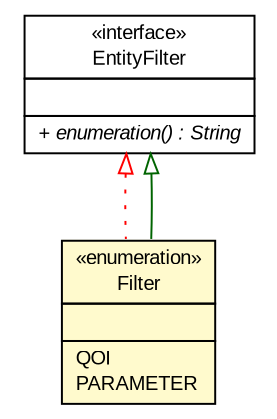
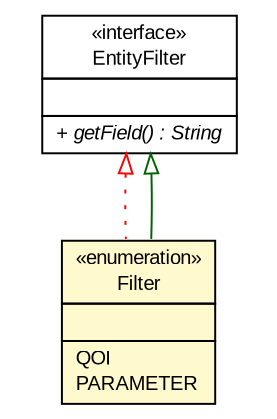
  digraph {
    nodesep=0.25
    ranksep=0.5
    node [fontcolor=black fontname=arial fontsize=10.0 shape=plaintext]
    edge [arrowtail=empty dir=back fontname=arial fontsize=10 headport=p labelfontname=arial labelfontsize=10 tailport=p]
    n1 [label=<<table title="gov.sandia.cf.model.QoIPlanningValue.Filter" border="0" cellborder="1" cellspacing="0" cellpadding="2" port="p" bgcolor="lemonChiffon" href="./QoIPlanningValue.Filter.html"> 		<tr><td><table border="0" cellspacing="0" cellpadding="1"> <tr><td align="center" balign="center"> &#171;enumeration&#187; </td></tr> <tr><td align="center" balign="center"> Filter </td></tr> 		</table></td></tr> 		<tr><td><table border="0" cellspacing="0" cellpadding="1"> <tr><td align="left" balign="left">  </td></tr> 		</table></td></tr> 		<tr><td><table border="0" cellspacing="0" cellpadding="1"> <tr><td align="left" balign="left"> QOI </td></tr> <tr><td align="left" balign="left"> PARAMETER </td></tr> 		</table></td></tr> 		</table>>]
-   n2 [label=<<table title="gov.sandia.cf.model.query.EntityFilter" border="0" cellborder="1" cellspacing="0" cellpadding="2" port="p" href="./query/EntityFilter.html"> 		<tr><td><table border="0" cellspacing="0" cellpadding="1"> <tr><td align="center" balign="center"> &#171;interface&#187; </td></tr> <tr><td align="center" balign="center"> EntityFilter </td></tr> 		</table></td></tr> 		<tr><td><table border="0" cellspacing="0" cellpadding="1"> <tr><td align="left" balign="left">  </td></tr> 		</table></td></tr> 		<tr><td><table border="0" cellspacing="0" cellpadding="1"> <tr><td align="left" balign="left"><font face="arial italic" point-size="10.0"> + enumeration() : String </font></td></tr> 		</table></td></tr> 		</table>>]
+   n2 [label=<<table title="gov.sandia.cf.model.query.EntityFilter" border="0" cellborder="1" cellspacing="0" cellpadding="2" port="p" href="./query/EntityFilter.html"> 		<tr><td><table border="0" cellspacing="0" cellpadding="1"> <tr><td align="center" balign="center"> &#171;interface&#187; </td></tr> <tr><td align="center" balign="center"> EntityFilter </td></tr> 		</table></td></tr> 		<tr><td><table border="0" cellspacing="0" cellpadding="1"> <tr><td align="left" balign="left">  </td></tr> 		</table></td></tr> 		<tr><td><table border="0" cellspacing="0" cellpadding="1"> <tr><td align="left" balign="left"><font face="arial italic" point-size="10.0"> + getField() : String </font></td></tr> 		</table></td></tr> 		</table>>]
    n2 -> n1 [style=dotted color=red]
    n2 -> n1 [style=solid color=darkgreen]
  }
